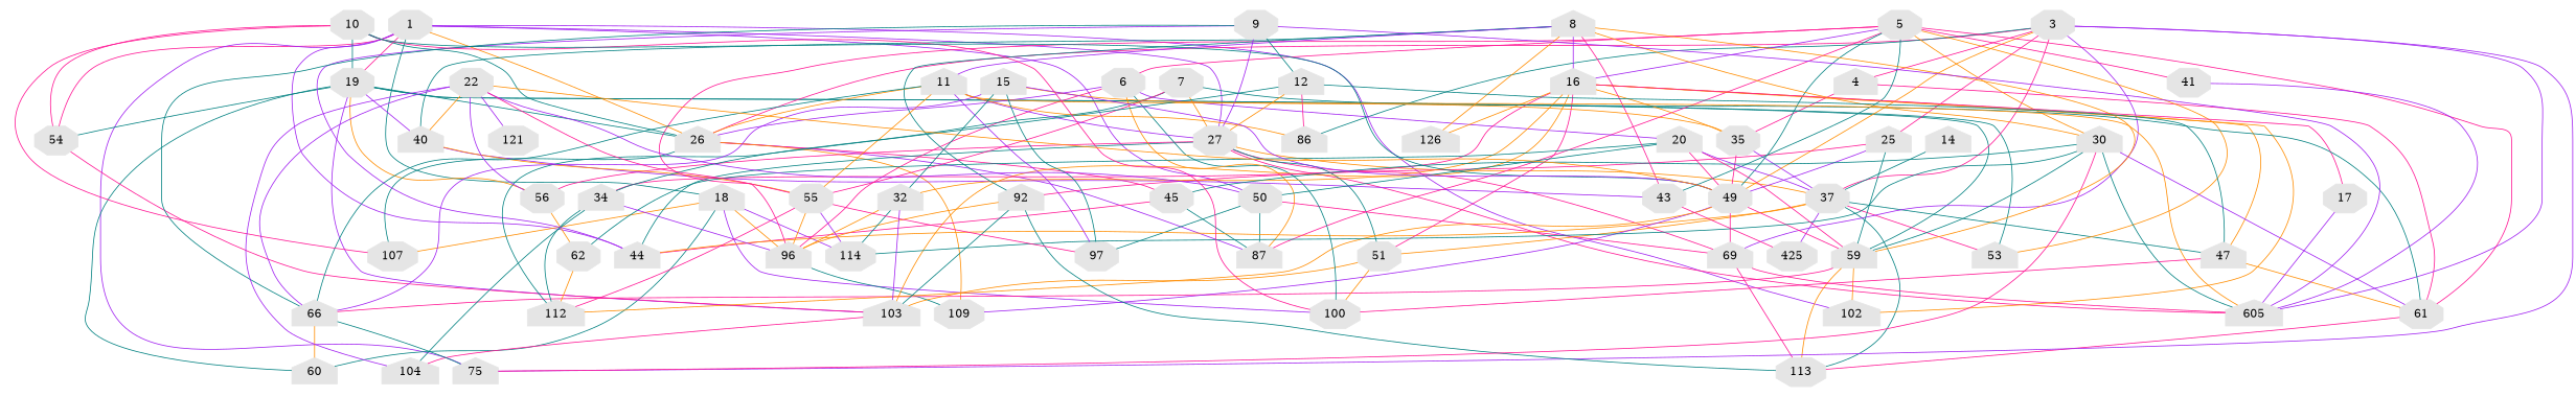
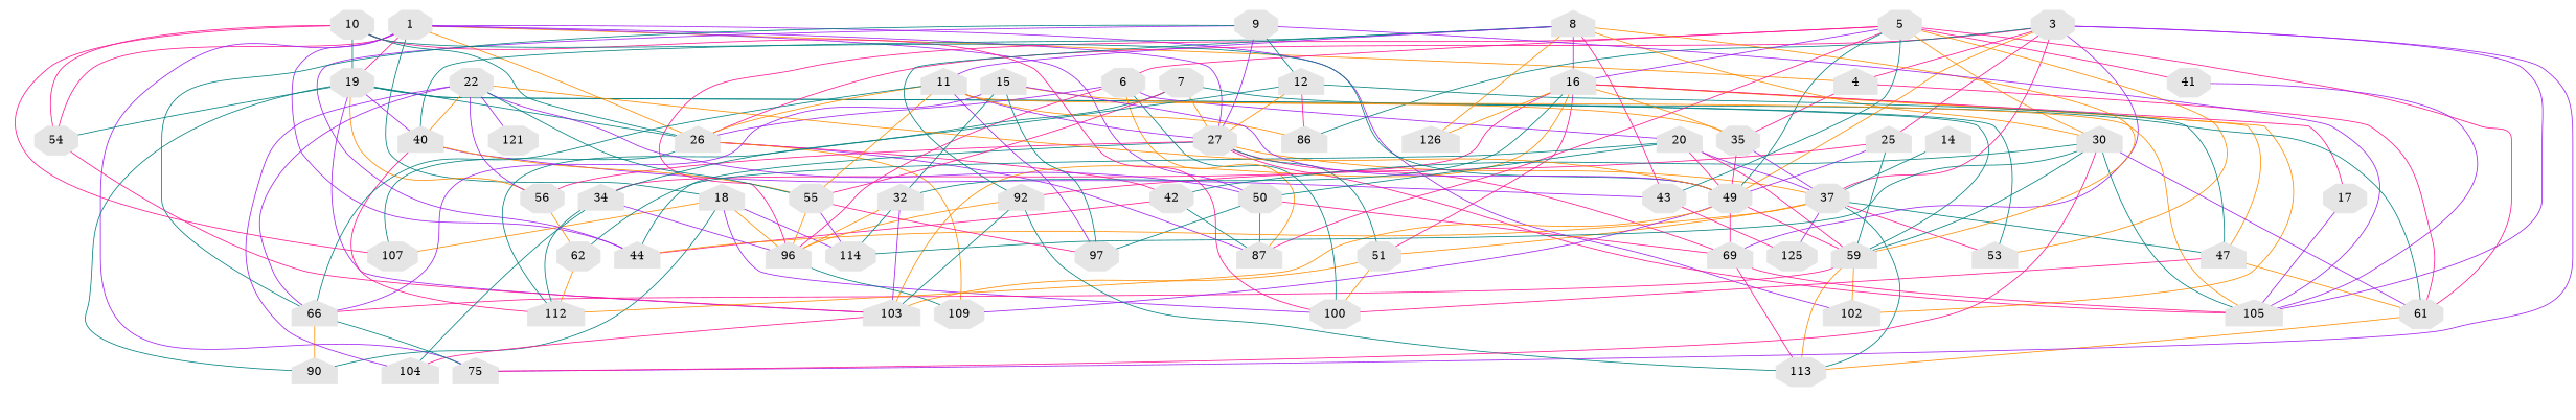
  graph {
    node [color=gray90 shape=house style=filled]
    edge [color=teal]
    1 [shape=octagon super="+85+2"]
    4 [super="+79"]
    18 [super="+29"]
    19 [shape=octagon super="+83"]
    26 [super="+88+28"]
    27 [shape=octagon super="+57"]
    44 [super="+95"]
    50 [shape=octagon super="+98+60"]
    54 [shape=octagon]
    75 [super="+116"]
    102
    35 [shape=octagon super="+128"]
    n13 [label=61 shape=octagon super="+118"]
    96 [super="+115"]
    100 [shape=octagon]
    107 [shape=octagon]
-   90 [label=60]
+   90
    114 [shape=octagon]
    53
    40 [super="+80"]
    59 [super="+63"]
    103
    56 [shape=octagon]
    87 [super="+111"]
-   42 [shape=octagon super="+101" label=45]
+   42 [shape=octagon super="+101"]
    109 [shape=octagon]
    37 [shape=octagon super="+108+117+68"]
    69 [super="+76"]
-   105 [super="+124" label=605]
+   105 [super="+124"]
    51 [shape=octagon super="+106"]
    97 [shape=octagon]
    3 [shape=octagon super="+31+21+48"]
    25 [super="+93"]
    49 [shape=octagon super="+61+119+89"]
    86
    92
    47
    113 [shape=octagon super="+127"]
-   125 [shape=octagon label=425]
+   125 [shape=octagon]
    112
    5 [shape=octagon super="+70+13"]
    6 [shape=octagon super="+39"]
    16 [super="+24"]
    30 [super="+94"]
    41 [shape=octagon]
    43 [shape=octagon super="+110"]
    20 [super="+120"]
    34 [super="+64+99"]
    n49 [label=126]
    32 [super="+72"]
    17 [shape=octagon]
    62 [shape=octagon]
    7 [shape=octagon]
    55 [shape=octagon super="+65"]
    104
    8 [super="+45+58"]
    11 [super="+126+36"]
    66 [super="+130"]
    9 [shape=octagon super="+46"]
    12 [super="+33"]
    10 [shape=octagon super="+74"]
    14
    15 [super="+23"]
    22 [shape=octagon super="+82+77"]
    121 [shape=octagon]
+   1 -- 4 [color=darkorange]
    1 -- 18
    1 -- 19 [color=deeppink]
    1 -- 26 [color=darkorange]
    1 -- 27 [color=purple]
    1 -- 44 [color=purple]
    1 -- 50 [color=purple]
    1 -- 54 [color=deeppink]
    1 -- 75 [color=purple weight=2]
    1 -- 102 [color=purple]
    4 -- 35 [color=deeppink]
    4 -- n13 [color=deeppink]
    18 -- 96 [color=darkorange]
    18 -- 100 [color=purple]
    18 -- 107 [color=darkorange]
    18 -- 90
    18 -- 114 [color=purple]
    19 -- 26
    19 -- 54
    19 -- 90
    19 -- 53
    19 -- 40 [color=purple]
    19 -- 59
    19 -- 103 [color=purple]
    19 -- 56 [color=darkorange]
    26 -- 107
    26 -- 87 [color=purple]
    26 -- 42 [color=deeppink]
    26 -- 109 [color=darkorange weight=2]
    27 -- 44
    27 -- 56 [color=deeppink]
    27 -- 37 [color=darkorange]
    27 -- 69 [color=deeppink]
    27 -- 105 [color=deeppink]
    27 -- 51 [weight=2]
    50 -- 87
    50 -- 69 [color=deeppink]
    50 -- 97 [weight=2]
    54 -- 103 [color=deeppink]
    35 -- 37 [color=purple]
    35 -- 49 [color=deeppink]
-   n13 -- 113 [color=deeppink]
+   n13 -- 113 [color=darkorange]
    96 -- 109
-   55 -- 112 [color=deeppink]
+   40 -- 112 [color=deeppink]
    40 -- 43 [color=purple]
    40 -- 55 [color=darkorange]
    59 -- 102 [color=darkorange]
    59 -- 113 [color=darkorange]
    59 -- 66 [color=deeppink]
    103 -- 104 [color=deeppink]
    56 -- 62 [color=darkorange]
    42 -- 44 [color=deeppink]
    42 -- 87
    37 -- 44 [color=darkorange]
    37 -- 53 [color=deeppink]
    37 -- 51 [color=darkorange]
    37 -- 47
    37 -- 113
    37 -- 125 [color=purple]
    69 -- 105 [color=deeppink]
    69 -- 113 [color=deeppink]
    51 -- 100 [color=darkorange]
    51 -- 103 [color=darkorange]
    3 -- 4 [color=deeppink]
    3 -- 26 [color=deeppink]
    3 -- 75 [color=purple]
    3 -- 37 [color=deeppink]
    3 -- 69 [color=purple]
    3 -- 105 [color=purple]
    3 -- 25 [color=deeppink weight=2]
    3 -- 49 [color=darkorange]
    3 -- 86
    25 -- 59
    25 -- 49 [color=purple]
    25 -- 92 [color=deeppink]
    49 -- 59 [color=deeppink]
    49 -- 109 [color=purple]
    49 -- 69 [color=deeppink]
    49 -- 112 [color=darkorange]
    92 -- 96 [color=darkorange]
    92 -- 103
    92 -- 113
    47 -- n13 [color=darkorange]
    47 -- 100 [color=deeppink]
    5 -- n13 [color=deeppink weight=2]
    5 -- 96 [color=deeppink]
    5 -- 53 [color=darkorange]
    5 -- 87 [color=deeppink]
    5 -- 49 [weight=2]
    5 -- 6 [color=deeppink]
    5 -- 16 [color=purple]
    5 -- 30 [color=darkorange]
    5 -- 41 [color=deeppink weight=2]
    5 -- 43
    6 -- 26 [color=purple]
    6 -- 96 [color=deeppink]
    6 -- 100
    6 -- 87 [color=darkorange]
    6 -- 20 [color=purple]
    16 -- 102 [color=darkorange]
    16 -- 35 [color=darkorange]
    16 -- 103 [color=darkorange]
    16 -- 51 [color=deeppink]
    16 -- 47 [color=darkorange]
    16 -- 34 [color=deeppink]
    16 -- n49 [color=darkorange]
-   16 -- 32 [color=darkorange]
+   16 -- 32
    16 -- 17 [color=deeppink]
    30 -- 75 [color=deeppink]
    30 -- n13 [color=purple]
    30 -- 114
    30 -- 59
    30 -- 42
    30 -- 105
    41 -- 105 [color=purple]
    43 -- 125 [color=deeppink]
    20 -- 50
    20 -- 59 [color=deeppink]
    20 -- 37 [color=purple]
    20 -- 49 [color=deeppink]
    20 -- 62
    34 -- 96 [color=purple]
    34 -- 112
    34 -- 104
    32 -- 96 [color=darkorange]
    32 -- 114
    32 -- 103 [color=purple]
    17 -- 105 [color=purple]
    62 -- 112 [color=darkorange]
    7 -- 27 [color=darkorange]
    7 -- n13
    7 -- 34
    7 -- 55 [color=deeppink]
    55 -- 96 [color=darkorange]
    55 -- 114 [color=purple]
    55 -- 97 [color=deeppink]
    8 -- 40
    8 -- 59 [color=darkorange]
    8 -- 92
    8 -- 16 [color=purple weight=2]
    8 -- 30 [color=darkorange]
    8 -- 43 [color=deeppink]
    8 -- n49 [color=darkorange]
    8 -- 11 [color=purple]
    11 -- 26 [color=darkorange]
    11 -- 27 [color=purple weight=2]
    11 -- 105 [color=darkorange]
    11 -- 97 [color=purple]
    11 -- 86 [color=darkorange]
    11 -- 55 [color=darkorange]
    11 -- 66
    66 -- 75
    66 -- 90 [color=darkorange]
    9 -- 27 [color=purple]
    9 -- 44 [color=purple]
    9 -- 105 [color=purple]
    9 -- 66
    9 -- 12
    12 -- 27 [color=darkorange]
    12 -- 86 [color=deeppink]
    12 -- 47
    12 -- 112
    10 -- 19
    10 -- 26
    10 -- 54 [color=deeppink]
    10 -- 100 [color=deeppink]
    10 -- 107 [color=deeppink]
    10 -- 49
    14 -- 37 [weight=2]
    15 -- 35 [color=darkorange]
    15 -- 97
    15 -- 49 [color=purple]
    15 -- 32
    15 -- 66 [color=purple]
    22 -- 50 [color=purple]
    22 -- 40 [color=darkorange]
    22 -- 56 [color=purple]
    22 -- 49 [color=darkorange]
-   22 -- 55 [color=deeppink]
+   22 -- 55
    22 -- 104 [color=purple]
    22 -- 66 [color=purple]
    22 -- 121 [color=purple]
  }
